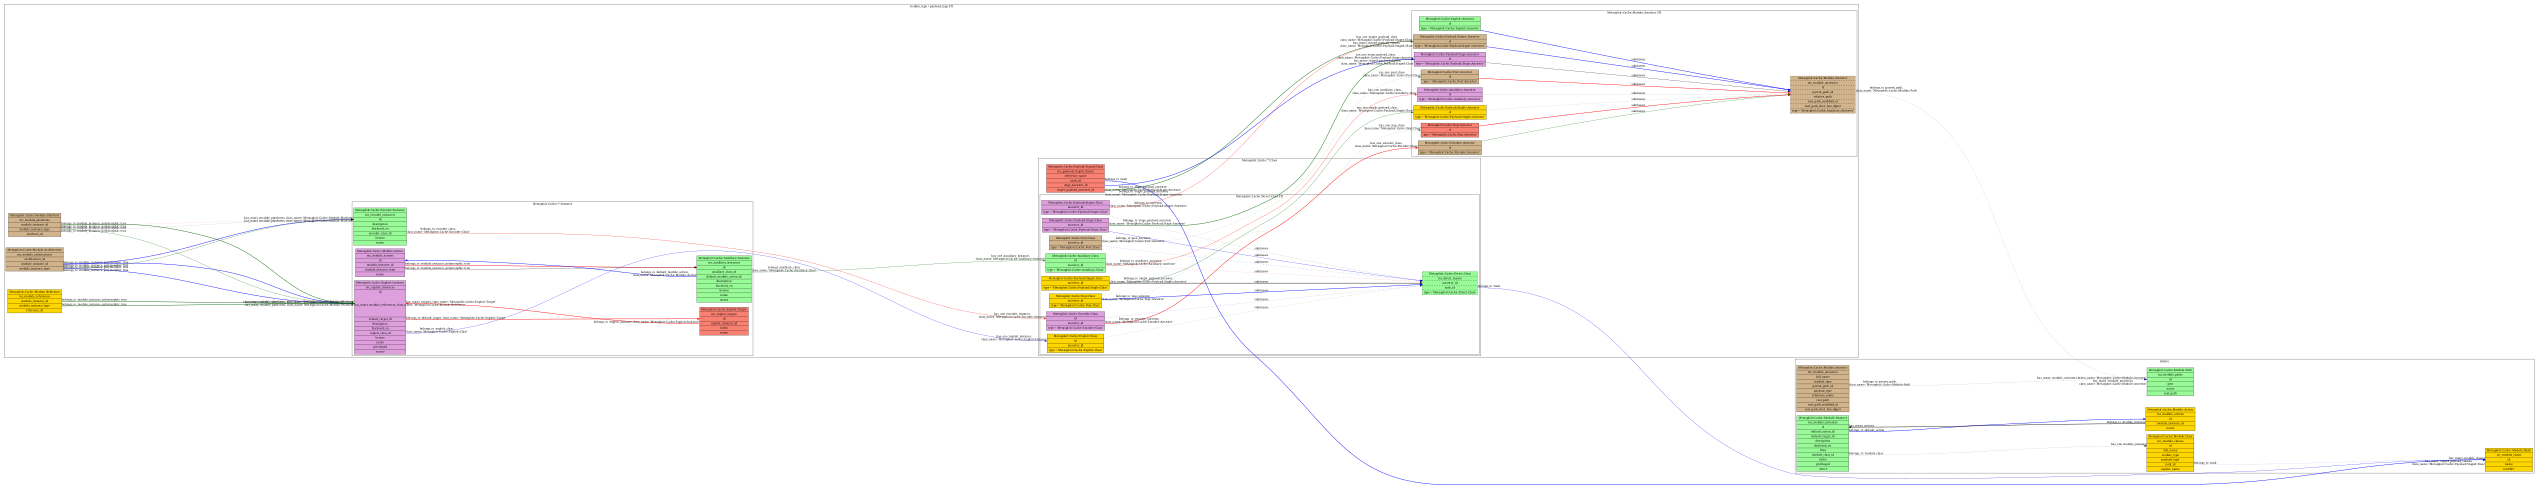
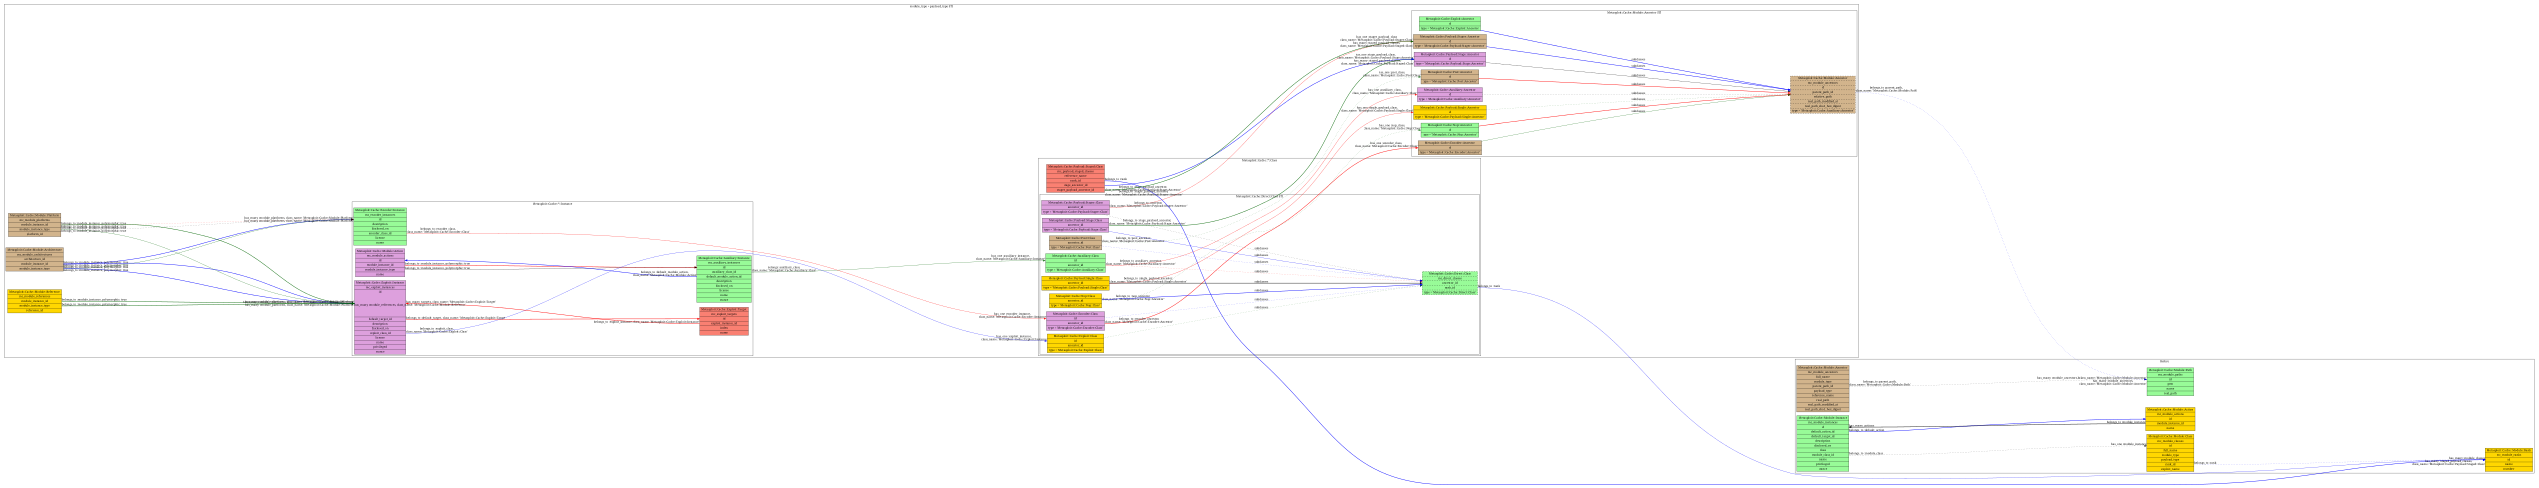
  digraph {
    fontname="Noto Serif"
    rankdir=LR
    ranksep=20.0
    node [fillcolor=gold fontname="Noto Serif" shape=record style=filled]
    edge [color=blue fontname="Noto Serif" headport=id style=bold]
    n1 [fillcolor=palegreen label="Metasploit::Cache::Module::Path | mc_module_paths | <id>id | gem | name | real_path"]
    n2 [label="Metasploit::Cache::Module::Rank | mc_module_ranks | <id>id | name | number"]
    n3 [fillcolor=tan label="Metasploit::Cache::Module::Ancestor | mc_module_ancestors | full_name | module_type | <parent_path_id>parent_path_id | payload_type | reference_name | real_path | real_path_modified_at | real_path_sha1_hex_digest"]
    n4 [label="Metasploit::Cache::Module::Class | mc_module_classes | <id>id | full_name | module_type | payload_type | <rank_id>rank_id | exploit_name"]
    n5 [fillcolor=palegreen label="Metasploit::Cache::Module::Instance | mc_module_instances | <id>id | <default_action_id>default_action_id | default_target_id | description | disclosed_on | class | <module_class_id>module_class_id | name | privileged | stance"]
    n6 [label="Metasploit::Cache::Module::Action | mc_module_actions | <id>id | <module_instance_id>module_instance_id | name"]
    n7 [fillcolor=tan label="Metasploit::Cache::Module::Ancestor | mc_module_ancestors | id | <parent_path_id>parent_path_id | relative_path | real_path_modified_at | real_path_sha1_hex_digest | type = 'Metasploit::Cache::Auxiliary::Ancestor'" style="dashed,filled"]
    n8 [fillcolor=plum label="Metasploit::Cache::Auxiliary::Ancestor | <id>id | type = 'Metasploit::Cache::Auxiliary::Ancestor'"]
    n9 [fillcolor=tan label="Metasploit::Cache::Encoder::Ancestor | <id>id | type = 'Metasploit::Cache::Encoder::Ancestor'"]
    n10 [fillcolor=palegreen label="Metasploit::Cache::Exploit::Ancestor | <id>id | type = 'Metasploit::Cache::Exploit::Ancestor"]
-   n11 [fillcolor=salmon label="Metasploit::Cache::Nop::Ancestor | <id>id | type = 'Metasploit::Cache::Nop::Ancestor'"]
+   n11 [fillcolor=palegreen label="Metasploit::Cache::Nop::Ancestor | <id>id | type = 'Metasploit::Cache::Nop::Ancestor'"]
    n12 [label="Metasploit::Cache::Payload::Single::Ancestor | <id>id | type = 'Metasploit::Cache::Payload::Single::Ancestor'"]
    n13 [fillcolor=plum label="Metasploit::Cache::Payload::Stage::Ancestor | <id>id | type = 'Metasploit::Cache::Payload::Stage::Ancestor'"]
    n14 [fillcolor=tan label="Metasploit::Cache::Payload::Stager::Ancestor | <id>id | type = 'Metasploit::Cache::Payload::Stager::Ancestor'"]
    n15 [fillcolor=tan label="Metasploit::Cache::Post::Ancestor | <id>id | type = 'Metasploit::Cache::Post::Ancestor'"]
    n16 [fillcolor=palegreen label="Metasploit::Cache::Direct::Class | mc_direct_classes | <ancestor_id>ancestor_id | <rank_id>rank_id | type = 'Metasploit::Cache::Direct::Class'" style="dashed,filled"]
    n17 [fillcolor=palegreen label="Metasploit::Cache::Auxiliary::Class | <id>id | <ancestor_id>ancestor_id | type = 'Metasploit::Cache::Auxiliary::Class'"]
    n18 [fillcolor=plum label="Metasploit::Cache::Encoder::Class | <id>id | <ancestor_id>ancestor_id | type = 'Metasploit::Cache::Encoder::Class'"]
    n19 [label="Metasploit::Cache::Exploit::Class | <id>id | <ancestor_id>ancestor_id | type = 'Metasploit::Cache::Exploit::Class'"]
    n20 [label="Metasploit::Cache::Nop::Class | <ancestor_id>ancestor_id | type = 'Metasploit::Cache::Nop::Class'"]
    n21 [label="Metasploit::Cache::Payload::Single::Class | <ancestor_id>ancestor_id | type = 'Metasploit::Cache::Payload::Single::Class'"]
    n22 [fillcolor=plum label="Metasploit::Cache::Payload::Stage::Class | <ancestor_id>ancestor_id | type = 'Metasploit::Cache::Payload::Stage::Class'"]
    n23 [fillcolor=plum label="Metasploit::Cache::Payload::Stager::Class | <ancestor_id>ancestor_id | type = 'Metasploit::Cache::Payload::Stager::Class'"]
    n24 [fillcolor=tan label="Metasploit::Cache::Post::Class | <ancestor_id>ancestor_id | type = 'Metasploit::Cache::Post::Class'"]
    n25 [fillcolor=salmon label="Metasploit::Cache::Payload::Staged::Class | mc_payload_staged_classes | reference_name | <rank_id>rank_id | <stage_payload_ancestor_id>stage_ancestor_id | <stager_payload_ancestor_id>stager_payload_ancestor_id"]
    n26 [fillcolor=plum label="Metasploit::Cache::Module::Action | mc_module_actions | <id>id | <module_instance_id>module_instance_id | <module_instance_type>module_instance_type | name"]
    n27 [fillcolor=palegreen label="Metasploit::Cache::Auxiliary::Instance | mc_auxiliary_instances | <id>id | <auxiliary_class_id>auxiliary_class_id | <default_module_action_id>default_module_action_id | description | disclosed_on | license | name | stance"]
    n28 [fillcolor=palegreen label="Metasploit::Cache::Encoder::Instance | mc_encoder_instances | <id>id | description | disclosed_on | <encoder_class_id>encoder_class_id | license | name"]
    n29 [fillcolor=plum label="Metasploit::Cache::Exploit::Instance | mc_exploit_instances | <id>id\n\n\n\n\n\n\n\n | <default_target_id>default_target_id | description | disclosed_on | <exploit_class_id>exploit_class_id | license | name | privileged | stance"]
    n30 [fillcolor=salmon label="Metasploit::Cache::Exploit::Target | mc_exploit_targets | <id>id | <exploit_instance_id>exploit_instance_id | index | name"]
    n31 [fillcolor=tan label="Metasploit::Cache::Module::Architecture | mc_module_architectures | <architecture_id>architecture_id | <module_instance_id>module_instance_id | <module_instance_type>module_instance_type"]
    n32 [fillcolor=tan label="Metasploit::Cache::Module::Platform | mc_module_platforms | <module_instance_id>module_instance_id | <module_instance_type>module_instance_type | <platform_id>platform_id"]
    n33 [label="Metasploit::Cache::Module::Reference | mc_module_references | <module_instance_id>module_instance_id | <module_instance_type>module_instance_type | <module_reference_id>reference_id"]
    subgraph cluster_1 {
      label=Before
      n1
      n2
      n3
      n4
      n5
      n6
    }
    subgraph cluster_2 {
      label="Common and Unchanged"
    }
    subgraph cluster_3 {
      label="module_type + payload_type STI"
      n31
      n32
      n33
      subgraph cluster_4 {
        label="Metasploit::Cache::Module::Ancestor STI"
        n7
        n8
        n9
        n10
        n11
        n12
        n13
        n14
        n15
      }
      subgraph cluster_5 {
        label="Metasploit::Cache::*::Class"
        n25
        subgraph cluster_6 {
          label="Metasploit::Cache::Direct::Class STI"
          n16
          n17
          n18
          n19
          n20
          n21
          n22
          n23
          n24
        }
      }
      subgraph cluster_7 {
        label="Metasploit::Cache::*::Instance"
        n26
        n27
        n28
        n29
        n30
      }
    }
    n3 -> n1 [color=black headlabel="has_many :module_ancestors,\bclass_name: 'Metasploit::Cache::Module::Ancestor'" style=dotted taillabel="belongs_to :parent_path,\nclass_name: 'Metasploit::Cache::Module::Path'" tailport=parent_path_id]
    n4 -> n2 [headlabel="has_many :module_classes" style=dotted taillabel="belongs_to :rank" tailport=rank_id]
    n5 -> n4 [color=black headlabel="has_one :module_instance" style=dotted taillabel="belongs_to :module_class" tailport=module_class_id]
    n5 -> n6 [taillabel="belongs_to :default_action" tailport=default_action_id]
    n6 -> n5 [color=black headlabel="has_many :actions" taillabel="belongs_to :module_instance" tailport=module_instance_id]
    n7 -> n1 [headlabel="has_many :module_ancestors,\nclass_name: 'Metasploit::Cache::Module::Ancestor'" style=dotted taillabel="belongs_to :parent_path,\nclass_name: 'Metasploit::Cache::Module::Path'" tailport=parent_path_id]
    n8 -> n7 [color=black label=subclasses style=dotted]
    n9 -> n7 [color=darkgreen label=subclasses style=solid]
    n10 -> n7 [label=subclasses]
    n11 -> n7 [color=red label=subclasses]
    n12 -> n7 [color=darkgreen label=subclasses style=dotted]
    n13 -> n7 [color=black label=subclasses style=solid]
    n14 -> n7 [label=subclasses]
    n15 -> n7 [color=red label=subclasses]
    n16 -> n2 [style=solid taillabel="belongs_to :rank" tailport=rank_id]
    n17 -> n8 [color=red headlabel="has_one :auxiliary_class,\nclass_name: 'Metasploit::Cache::Auxiliary::Class'" style=solid taillabel="belongs_to :auxiliary_ancestor,\nclass_name: 'Metasploit::Cache::Auxiliary::Ancestor'" tailport=ancestor_id]
    n17 -> n16 [color=red label=subclasses style=dotted]
    n18 -> n9 [color=red headlabel="has_one :encoder_class,\nclass_name: 'Metasploit::Cache::Encoder::Class'" taillabel="belongs_to :encoder_ancestor,\nclass_name: 'Metasploit::Cache::Encoder::Ancestor'" tailport=ancestor_id]
    n18 -> n16 [label=subclasses style=dotted]
    n19 -> n16 [color=darkgreen label=subclasses style=dotted]
    n20 -> n11 [color=darkgreen headlabel="has_one :nop_class,\nclass_name: 'Metasploit::Cache::Nop::Class'" style=dotted taillabel="belongs_to :nop_ancestor,\nclass_name: 'Metasploit::Cache::Nop::Ancestor'" tailport=ancestor_id]
    n20 -> n16 [label=subclasses]
-   n21 -> n12 [color=darkgreen headlabel="has_one :single_payload_class,\nclass_name: 'Metasploit::Cache::Payload::Single::Class'" style=solid taillabel="belongs_to :single_payload_ancestor,\nclass_name: 'Metasploit::Cache::Payload::Single::Ancestor'" tailport=ancestor_id]
+   n21 -> n12 [color=red headlabel="has_one :single_payload_class,\nclass_name: 'Metasploit::Cache::Payload::Single::Class'" style=solid taillabel="belongs_to :single_payload_ancestor,\nclass_name: 'Metasploit::Cache::Payload::Single::Ancestor'" tailport=ancestor_id]
    n21 -> n16 [color=black label=subclasses]
    n22 -> n13 [color=darkgreen headlabel="has_one :stage_payload_class,\nclass_name: 'Metasploit::Cache::Payload::Stage::Ancestor'" taillabel="belongs_to :stage_payload_ancestor,\nclass_name: 'Metasploit::Cache::Payload::Stage::Ancestor'" tailport=ancestor_id]
    n22 -> n16 [label=subclasses style=solid]
    n23 -> n14 [color=red headlabel="has_one :stager_payload_class\nclass_name: 'Metasploit::Cache::Payload::Stager::Class'" style=solid taillabel="belongs_to :ancestor,\nclass_name: 'Metasploit::Cache::Payload::Stager::Ancestor'" tailport=ancestor_id]
    n23 -> n16 [color=black label=subclasses style=dotted]
    n24 -> n15 [color=darkgreen headlabel="has_one :post_class,\nclass_name: 'Metasploit::Cache::Post::Class'" style=dotted taillabel="belongs_to :post_ancestor,\nclass_name: 'Metasploit::Cache::Post::Ancestor'" tailport=ancestor_id]
    n24 -> n16 [label=subclasses style=dotted]
    n25 -> n2 [headlabel="has_many :staged_payload_classes,\nclass_name: 'Metasploit::Cache::Payload::Staged::Class'" taillabel="belongs_to :rank" tailport=rank_id]
    n25 -> n13 [headlabel="has_many :staged_payload_classes,\nclass_name: 'Metasploit::Cache::Payload::Staged::Class'" taillabel="belongs_to :stage_payload_ancestor,\nclass_name: 'Metasploit::Cache::Payload::Stage::Ancestor'" tailport=stage_payload_ancestor_id]
    n25 -> n14 [color=darkgreen headlabel="has_many :staged_payload_classes,\nclass_name: 'Metasploit::Cache::Payload::Staged::Class'" taillabel="belongs_to :stager_payload_ancestor,\nclass_name: 'Metasploit::Cache::Payload::Stager::Ancestor'" tailport=stager_payload_ancestor_id]
    n26 -> n27 [color=red headlable="has_many :module_actions,\nclass_name: 'Metasploit::Cache::Module::Actions'" taillabel="belongs_to :module_instance, polymorphic: true" tailport=module_instance_id]
    n26 -> n27 [color=black headlable="has_many :module_actions,\nclass_name: 'Metasploit::Cache::Module::Actions'" style=solid taillabel="belongs_to :module_instance, polymorphic: true" tailport=module_instance_type]
    n27 -> n17 [color=darkgreen headlabel="has_one :auxiliary_instance,\nclass_name: 'Metasploit::Cache::Auxiliary::Instance'" style=solid taillabel="belongs :auxiliary_class,\nclass_name: 'Metasploit::Cache::Auxiliary::Class'" tailport=auxiliary_class_id]
    n27 -> n26 [taillabel="belongs_to :default_module_action,\nclass_name: 'Metasploit::Cache::Module::Action'" tailport=default_module_action_id]
    n28 -> n18 [color=red headlabel="has_one :encoder_instance,\nclass_name: 'Metasploit::Cache::Encoder::Instance" style=solid taillabel="belongs_to :encoder_class,\nclass_name: 'Metasploit::Cache::Encoder::Class'" tailport=encoder_class_id]
    n29 -> n19 [headlabel="has_one :exploit_instance,\nclass_name: 'Metasploit::Cache::Exploit::Instance" style=solid taillabel="belongs_to :exploit_class,\nclass_name: 'Metasploit::Cache::Exploit::Class'" tailport=exploit_class_id]
    n29 -> n30 [color=red taillabel="belongs_to :default_target, class_name: 'Metasploit::Cache::Exploit::Target" tailport=default_target_id]
    n30 -> n29 [color=red headlabel="has_many :targets, class_name: 'Metasploit::Cache::Exploit::Target'" taillabel="belongs_to :exploit_instance, class_name: 'Metasploit::Cache::Exploit::Instance'" tailport=exploit_instance_id]
    n31 -> n28 [headlable="has_many :module_architectures,\nclass_name: 'Metasploit::Cache::Module::Architecture'" taillabel="belongs_to :module_instance, polymorphic: true" tailport=module_instance_id]
    n31 -> n28 [color=darkgreen headlable="has_many :module_architectures,\nclass_name: 'Metasploit::Cache::Module::Architecture'" style=solid taillabel="belongs_to :module_instance, polymorphic: true" tailport=module_instance_type]
    n31 -> n29 [headlable="has_many :module_architectures,\nclass_name: 'Metasploit::Cache::Module::Architecture'" taillabel="belongs_to :module_instance, polymorphic: true" tailport=module_instance_id]
    n31 -> n29 [headlable="has_many :module_architectures,\nclass_name: 'Metasploit::Cache::Module::Architecture'" taillabel="belongs_to :module_instance, polymorphic: true" tailport=module_instance_type]
    n32 -> n28 [color=red headlabel="has_many :module_platforms, class_name: 'Metasploit::Cache::Module::Platform'" style=dotted taillabel="belongs_to :module_instance, polymorphic: true" tailport=module_instance_id]
    n32 -> n28 [color=black headlabel="has_many :module_platforms, class_name: 'Metasploit::Cache::Module::Platform'" style=dotted taillabel="belongs_to :module_instance, polymorphic: true" tailport=module_instance_type]
    n32 -> n29 [color=darkgreen headlabel="has_many :module_platforms, class_name: 'Metasploit::Cache::Module::Platform'" taillabel="belongs_to :module_instance, polymorphic: true" tailport=module_instance_id]
    n32 -> n29 [color=darkgreen headlabel="has_many :module_platforms, class_name: 'Metasploit::Cache::Module::Platform'" style=solid taillabel="belongs_to :module_instance, polymorphic: true" tailport=module_instance_type]
    n33 -> n29 [color=darkgreen headlabel="has_many :module_references, class_name: 'Metasploit::Cache::Module::Reference'" taillabel="belongs_to :module_instance, polymorphic: true" tailport=module_instance_id]
    n33 -> n29 [color=darkgreen headlabel="has_many :module_references, class_name: 'Metasploit::Cache::Module::Reference'" taillabel="belongs_to :module_instance, polymorphic: true" tailport=module_instance_type]
  }
